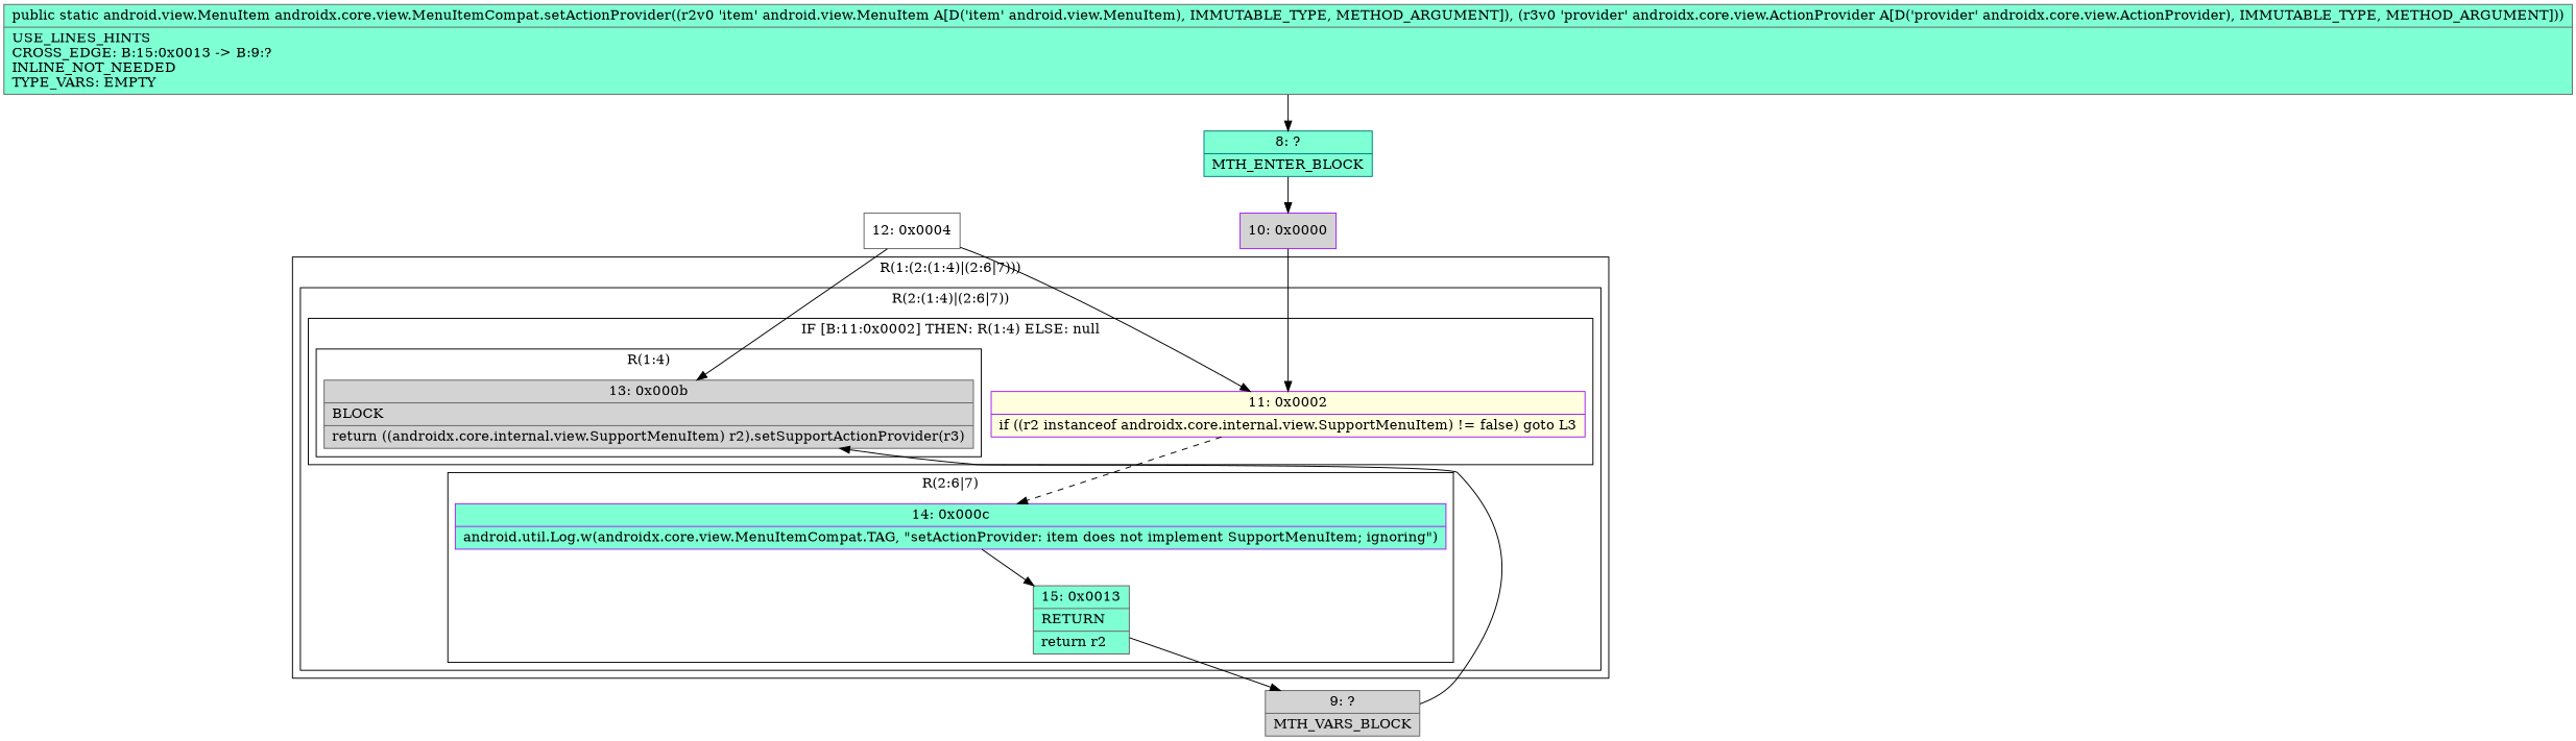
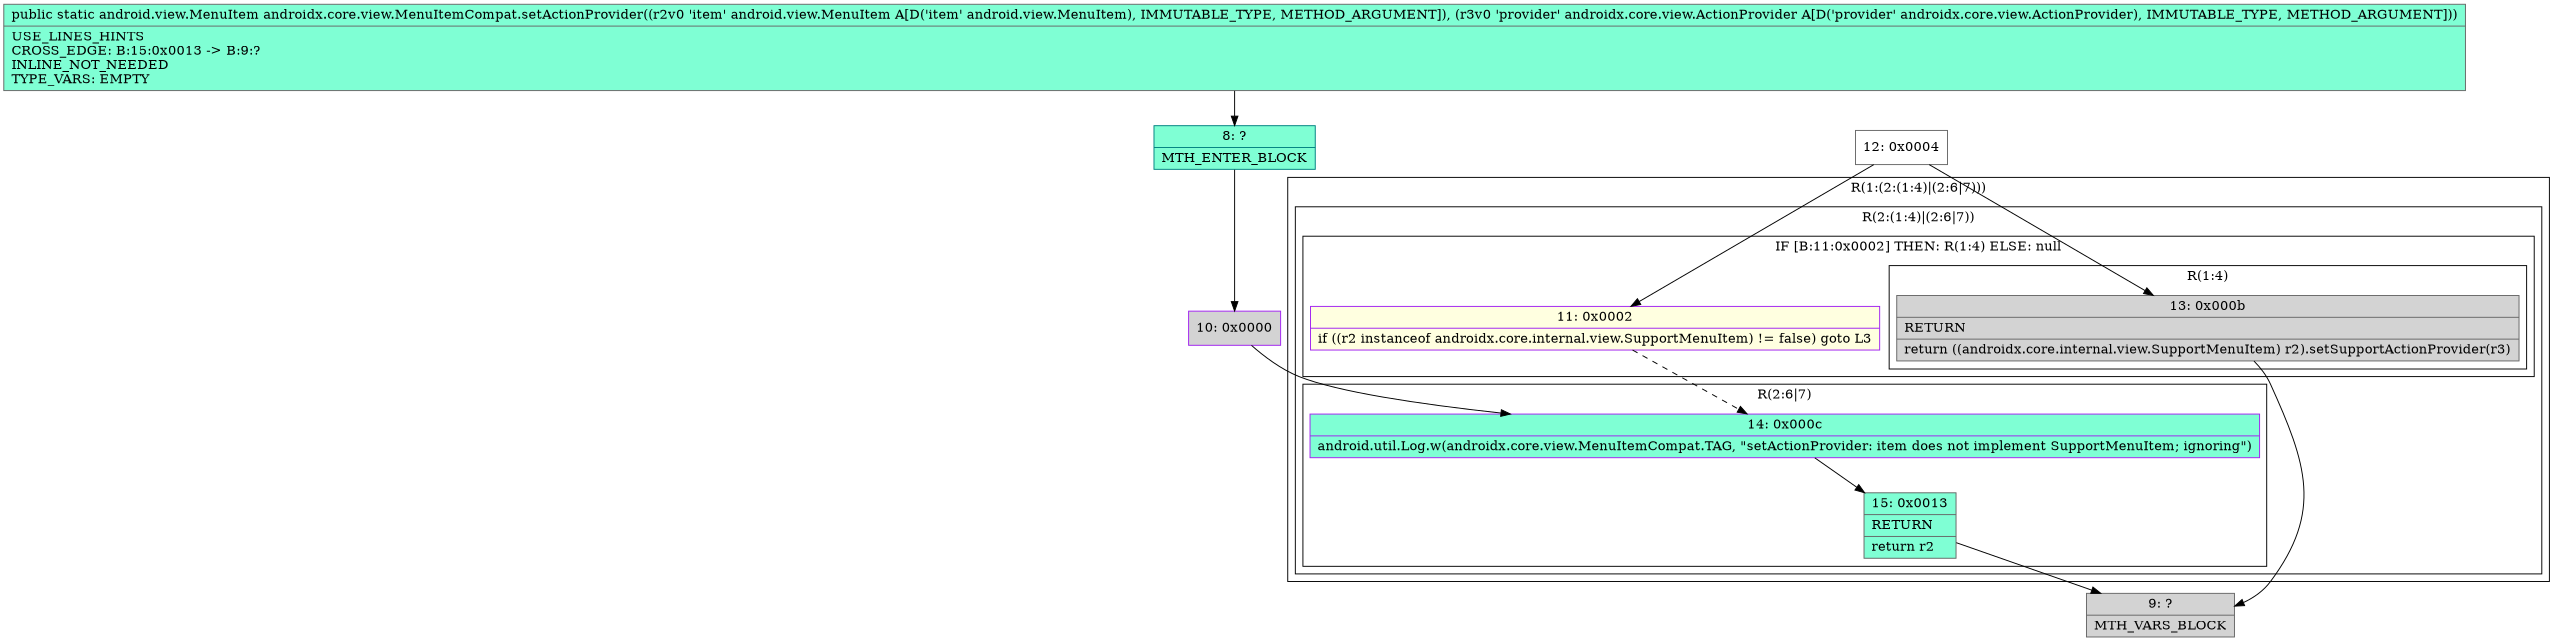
  digraph {
    node [color=gray40 fillcolor=aquamarine shape=record style=filled]
-   n1 [fillcolor=lightgrey label="{13\:\ 0x000b|BLOCK\l|return ((androidx.core.internal.view.SupportMenuItem) r2).setSupportActionProvider(r3)\l}"]
+   n1 [fillcolor=lightgrey label="{13\:\ 0x000b|RETURN\l|return ((androidx.core.internal.view.SupportMenuItem) r2).setSupportActionProvider(r3)\l}"]
    n2 [color=purple fillcolor=lightyellow label="{11\:\ 0x0002|if ((r2 instanceof androidx.core.internal.view.SupportMenuItem) != false) goto L3\l}"]
    n3 [color=purple label="{14\:\ 0x000c|android.util.Log.w(androidx.core.view.MenuItemCompat.TAG, \"setActionProvider: item does not implement SupportMenuItem; ignoring\")\l}"]
    n4 [label="{15\:\ 0x0013|RETURN\l|return r2\l}"]
    n5 [fillcolor=lightgrey label="{9\:\ ?|MTH_VARS_BLOCK\l}"]
    n6 [fillcolor=white label="{12\:\ 0x0004}"]
    n7 [color=teal label="{8\:\ ?|MTH_ENTER_BLOCK\l}"]
    n8 [color=purple fillcolor=lightgrey label="{10\:\ 0x0000}"]
    n9 [label="{public static android.view.MenuItem androidx.core.view.MenuItemCompat.setActionProvider((r2v0 'item' android.view.MenuItem A[D('item' android.view.MenuItem), IMMUTABLE_TYPE, METHOD_ARGUMENT]), (r3v0 'provider' androidx.core.view.ActionProvider A[D('provider' androidx.core.view.ActionProvider), IMMUTABLE_TYPE, METHOD_ARGUMENT]))  | USE_LINES_HINTS\lCROSS_EDGE: B:15:0x0013 \-\> B:9:?\lINLINE_NOT_NEEDED\lTYPE_VARS: EMPTY\l}"]
    subgraph cluster_1 {
      label="R(1:(2:(1:4)|(2:6|7)))"
      subgraph cluster_2 {
        label="R(2:(1:4)|(2:6|7))"
        subgraph cluster_3 {
          label="IF [B:11:0x0002] THEN: R(1:4) ELSE: null"
          n2
          subgraph cluster_4 {
            label="R(1:4)"
            n1
          }
        }
        subgraph cluster_5 {
          label="R(2:6|7)"
          n3
          n4
        }
      }
    }
-   n5 -> n1
+   n1 -> n5
    n2 -> n3 [style=dashed]
    n3 -> n4
    n4 -> n5
    n6 -> n1
    n6 -> n2
    n7 -> n8
-   n8 -> n2
+   n8 -> n3
    n9 -> n7
  }
